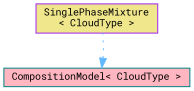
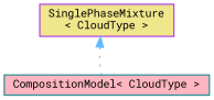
  digraph {
    fontname="Roboto Mono"
    node [fontname="Roboto Mono" fontsize=10 shape=box style=filled]
    n1 [color=purple fillcolor=khaki fontcolor=black height=0.2 label="SinglePhaseMixture\l\< CloudType \>" width=0.4]
    n2 [color=teal fillcolor=lightpink height=0.2 label="CompositionModel\< CloudType \>" width=0.4]
-   n2 -> n1 [color=steelblue1 dir=back fontname="Roboto Mono" fontsize=10 labelfontname=Helvetica labelfontsize=10 style=dotted]
+   n1 -> n2 [color=steelblue1 dir=back fontname="Roboto Mono" fontsize=10 labelfontname=Helvetica labelfontsize=10 style=dotted]
  }
